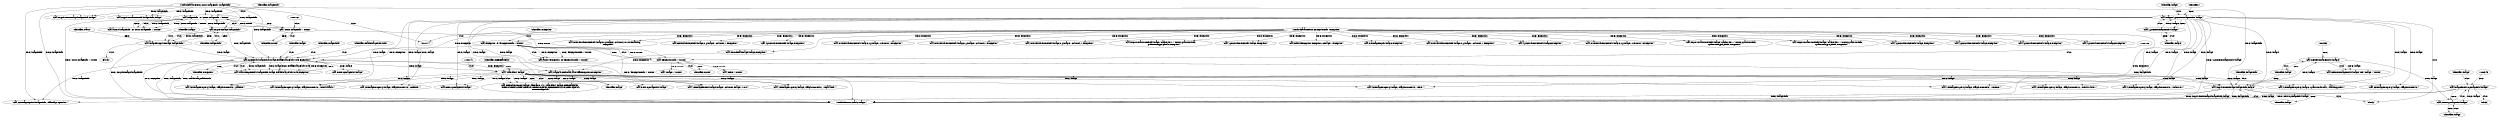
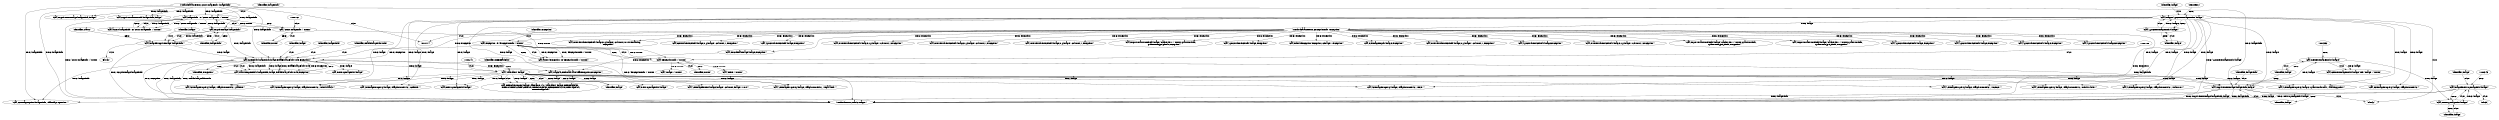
  digraph {
    n1 [label="(Call,image=DestroyImageList(image))"]
    n2 [label="(Call,DestroyImageList(image))"]
    n3 [label="(Block,)"]
    n4 [label="(MethodReturn,static Image *)"]
    n5 [label="(Identifier,image)"]
    n6 [label="(Call,GetNextImageInList(image))"]
    n7 [label="(Call,GetNextImageInList(image) == (Image *) NULL)"]
    n8 [label="(Identifier,image)"]
    n9 [label="(Call,SyncNextImageInList(image))"]
    n10 [label="(Call,image=SyncNextImageInList(image))"]
    n11 [label="(Identifier,image)"]
    n12 [label="(Call,AcquireNextImage(image_info,image))"]
    n13 [label="(Call,GetImageOption(image_info,\"tiff:exif-properties\"))"]
    n14 [label="(Block,)"]
    n15 [label="(Identifier,image)"]
    n16 [label="(Call,OpenBlob(image_info,image,ReadBinaryBlobMode,exception))"]
    n17 [label="(Call,(thandle_t) image)"]
    n18 [label="(Identifier,exception)"]
    n19 [label="(Call,status=OpenBlob(image_info,image,ReadBinaryBlobMode,exception))"]
    n20 [label="(Call,MagickSetThreadValue(tiff_exception,exception))"]
    n21 [label="(Call,DestroyImageList(image))"]
    n22 [label="(Call,SetImageProperty(image,\"tiff:photometric\",\"CIELAB\"))"]
    n23 [label="(Call,DestroyImageList(image))"]
    n24 [label="(Call,SetImageExtent(image,image->columns,image->rows))"]
    n25 [label="(Call,TIFFClientOpen(image->filename,\"rb\",(thandle_t) image,TIFFReadBlob,\n    TIFFWriteBlob,TIFFSeekBlob,TIFFCloseBlob,TIFFGetBlobSize,TIFFMapBlob,\n    TIFFUnmapBlob))"]
    n26 [label="(Call,SetImageProperty(image,\"tiff:photometric\",\"RGB\"))"]
    n27 [label="(Identifier,image)"]
    n28 [label="(Call,SetImageProperty(image,\"tiff:photometric\",\"YCBCR\"))"]
    n29 [label="(Call,SetImageProperty(image,\"tiff:photometric\",\"min-is-white\"))"]
    n30 [label="(Call,DestroyImageList(image))"]
    n31 [label="(Call,SetImageProperty(image,\"tiff:photometric\",\"unknown\"))"]
    n32 [label="(Call,SetImageProperty(image,\"quantum:format\",\"floating-point\"))"]
    n33 [label="(Call,GetImageProperty(image,\"tiff:photometric\"))"]
    n34 [label="(Call,SetImageProperty(image,\"tiff:photometric\",\"separated\"))"]
    n35 [label="(Call,SetImageProperty(image,\"tiff:photometric\",\"palette\"))"]
    n36 [label="(Call,SetImageProperty(image,\"tiff:photometric\",\"min-is-black\"))"]
    n37 [label="(Call,AcquireImage(image_info))"]
    n38 [label="(Call,image=AcquireImage(image_info))"]
    n39 [label="(Identifier,image_info)"]
    n40 [label="(Block,)"]
    n41 [label="(Call,image_info != (const ImageInfo *) NULL)"]
    n42 [label="(Call,(const ImageInfo *) NULL)"]
    n43 [label="(Call,assert(image_info != (const ImageInfo *) NULL))"]
    n44 [label="(Call,(ExceptionInfo *) NULL)"]
    n45 [label="(Identifier,NULL)"]
    n46 [label="(MethodParameterIn,const ImageInfo *image_info)"]
    n47 [label="(Call,AcquireNextImage(image_info,image))"]
    n48 [label="(Call,AcquireQuantumInfo(image_info,image))"]
    1000114
    n50 [label="(Call,exception != (ExceptionInfo *) NULL)"]
    n51 [label="(Call,(Image *) NULL)"]
    n52 [label="(Call,(TIFF *) NULL)"]
    n53 [label="(Identifier,NULL)"]
    n54 [label="(Call,assert(exception != (ExceptionInfo *) NULL))"]
    n55 [label="(MethodParameterIn,ExceptionInfo *exception)"]
    n56 [label="(Call,QueueAuthenticPixels(image,0,y,image->columns,1,exception))"]
    n57 [label="(Call,QueueAuthenticPixels(image,0,y,image->columns,1,exception))"]
    n58 [label="(Call,QueueAuthenticPixels(image,0,y,image->columns,1,exception))"]
    n59 [label="(Call,ImportQuantumPixels(image,(CacheView *) NULL,quantum_info,\n            quantum_type,pixels,exception))"]
    n60 [label="(Call,SyncAuthenticPixels(image,exception))"]
    n61 [label="(Call,InheritException(exception,&image->exception))"]
    n62 [label="(Call,GetImageDepth(image,exception))"]
    n63 [label="(Call,QueueAuthenticPixels(image,0,y,image->columns,1,exception))"]
    n64 [label="(Call,SyncAuthenticPixels(image,exception))"]
    n65 [label="(Call,QueueAuthenticPixels(image,0,y,image->columns,1,exception))"]
    n66 [label="(Call,ImportQuantumPixels(image,(CacheView *) NULL,quantum_info,\n            quantum_type,pixels,exception))"]
    n67 [label="(Call,ImportQuantumPixels(image,(CacheView *) NULL,quantum_info,\n              quantum_type,pixels,exception))"]
    n68 [label="(Call,SyncAuthenticPixels(image,exception))"]
    n69 [label="(Call,SyncAuthenticPixels(image,exception))"]
    n70 [label="(Call,SyncAuthenticPixels(image,exception))"]
    n71 [label="(Call,SyncAuthenticPixels(image,exception))"]
    n72 [label="(Call,QueueAuthenticPixels(image,0,y,image->columns,rows_remaining,\n            exception))"]
    n73 [label="(Call,GetAuthenticPixels(image,0,y,image->columns,1,exception))"]
    n74 [label="(Call,SyncAuthenticPixels(image,exception))"]
    n75 [label="(Call,DecodeLabImage(image,exception))"]
    n76 [label="(Identifier,status)"]
    n77 [label="(Identifier,image_info)"]
    n78 [label="(Identifier,image_info)"]
    n79 [label="(Identifier,image)"]
    n80 [label="(Identifier,image)"]
    n81 [label="(Identifier,TIFFReadBlob)"]
    n82 [label="(Identifier,image_info)"]
    n83 [label="(Identifier,ReadBinaryBlobMode)"]
    n84 [label="(Identifier,i)"]
    n85 [label="(Identifier,image)"]
    n86 [label="(Identifier,exception)"]
    n87 [label="(Identifier,image)"]
    1000343
    1000332
    1000161
    1000188
    1000241
    n1 -> n2 [label="CFG: "]
    n1 -> n3 [label="AST: "]
    n1 -> n4 [label="DDG: DestroyImageList(image)"]
    n1 -> n4 [label="DDG: image"]
    n2 -> n1 [label="AST: "]
    n2 -> n1 [label="DDG: image"]
    n2 -> n5 [label="CFG: "]
    n5 -> n2 [label="AST: "]
    n6 -> n2 [label="DDG: image"]
    n6 -> n7 [label="AST: "]
    n6 -> n7 [label="DDG: image"]
    n6 -> n8 [label="CFG: "]
    n8 -> n6 [label="AST: "]
    n8 -> n12 [label="CFG: "]
    n9 -> n10 [label="AST: "]
    n9 -> n10 [label="DDG: image"]
    n9 -> n11 [label="CFG: "]
    n10 -> n4 [label="DDG: SyncNextImageInList(image)"]
    n10 -> n9 [label="CFG: "]
    n10 -> n12 [label="DDG: image"]
    n10 -> n14 [label="AST: "]
    n10 -> n22 [label="DDG: image"]
    n10 -> n23 [label="DDG: image"]
-   n10 -> n24 [label="DDG: image"]
+   n10 -> n55 [label="DDG: image"]
    n10 -> n26 [label="DDG: image"]
    n10 -> n28 [label="DDG: image"]
    n10 -> n29 [label="DDG: image"]
    n10 -> n31 [label="DDG: image"]
    n10 -> n32 [label="DDG: image"]
    n10 -> n33 [label="DDG: image"]
    n10 -> n34 [label="DDG: image"]
    n10 -> n35 [label="DDG: image"]
    n10 -> n36 [label="DDG: image"]
    n11 -> n9 [label="AST: "]
    n12 -> n4 [label="DDG: AcquireNextImage(image_info,image)"]
    n12 -> n4 [label="DDG: image_info"]
    n12 -> n6 [label="DDG: image"]
    n12 -> n13 [label="DDG: image_info"]
    n12 -> n14 [label="AST: "]
    n12 -> n15 [label="CFG: "]
    n15 -> n12 [label="AST: "]
    n16 -> n4 [label="DDG: exception"]
    n16 -> n4 [label="DDG: image_info"]
    n16 -> n4 [label="DDG: ReadBinaryBlobMode"]
    n16 -> n12 [label="DDG: image_info"]
    n16 -> n13 [label="DDG: image_info"]
    n16 -> n17 [label="DDG: image"]
    n16 -> n18 [label="CFG: "]
    n16 -> n19 [label="AST: "]
    n16 -> n19 [label="DDG: image_info"]
    n16 -> n19 [label="DDG: image"]
    n16 -> n19 [label="DDG: ReadBinaryBlobMode"]
    n16 -> n19 [label="DDG: exception"]
    n16 -> n20 [label="DDG: exception"]
    n16 -> n21 [label="DDG: image"]
    n17 -> n12 [label="DDG: image"]
    n17 -> n22 [label="DDG: image"]
    n17 -> n23 [label="DDG: image"]
    n17 -> n24 [label="DDG: image"]
    n17 -> n25 [label="AST: "]
    n17 -> n25 [label="DDG: image"]
    n17 -> n26 [label="DDG: image"]
    n17 -> n27 [label="CFG: "]
    n17 -> n28 [label="DDG: image"]
    n17 -> n29 [label="DDG: image"]
    n17 -> n30 [label="DDG: image"]
    n17 -> n31 [label="DDG: image"]
    n17 -> n32 [label="DDG: image"]
    n17 -> n33 [label="DDG: image"]
    n17 -> n34 [label="DDG: image"]
    n17 -> n35 [label="DDG: image"]
    n17 -> n36 [label="DDG: image"]
    n18 -> n16 [label="AST: "]
    n19 -> n16 [label="CFG: "]
    n27 -> n17 [label="AST: "]
    n37 -> n16 [label="DDG: image_info"]
    n37 -> n38 [label="AST: "]
    n37 -> n38 [label="DDG: image_info"]
    n37 -> n39 [label="CFG: "]
    n38 -> n4 [label="DDG: AcquireImage(image_info)"]
    n38 -> n16 [label="DDG: image"]
    n38 -> n37 [label="CFG: "]
    n38 -> n40 [label="AST: "]
    n39 -> n37 [label="AST: "]
    n41 -> n4 [label="DDG: (const ImageInfo *) NULL"]
    n41 -> n37 [label="DDG: image_info"]
    n41 -> n42 [label="CFG: "]
    n41 -> n43 [label="AST: "]
    n41 -> n43 [label="DDG: image_info"]
    n41 -> n43 [label="DDG: (const ImageInfo *) NULL"]
    n42 -> n41 [label="AST: "]
    n42 -> n41 [label="DDG: NULL"]
    n42 -> n44 [label="DDG: NULL"]
    n42 -> n45 [label="CFG: "]
    n43 -> n41 [label="CFG: "]
    n44 -> n50 [label="AST: "]
    n44 -> n50 [label="DDG: NULL"]
    n44 -> n51 [label="DDG: NULL"]
    n44 -> n52 [label="DDG: NULL"]
    n44 -> n53 [label="CFG: "]
    n45 -> n42 [label="AST: "]
    n46 -> n4 [label="DDG: image_info"]
    n46 -> n12 [label="DDG: image_info"]
    n46 -> n13 [label="DDG: image_info"]
    n46 -> n16 [label="DDG: image_info"]
    n46 -> n37 [label="DDG: image_info"]
    n46 -> n41 [label="DDG: image_info"]
    n46 -> n47 [label="DDG: image_info"]
    n46 -> n48 [label="DDG: image_info"]
    n46 -> 1000114 [label="AST: "]
    n50 -> n4 [label="DDG: (ExceptionInfo *) NULL"]
    n50 -> n16 [label="DDG: exception"]
    n50 -> n44 [label="CFG: "]
    n50 -> n54 [label="AST: "]
    n50 -> n54 [label="DDG: exception"]
    n50 -> n54 [label="DDG: (ExceptionInfo *) NULL"]
    n53 -> n44 [label="AST: "]
+   n54 -> n50 [label="CFG: "]
    n55 -> n4 [label="DDG: exception"]
    n55 -> n16 [label="DDG: exception"]
    n55 -> 1000114 [label="AST: "]
    n55 -> n50 [label="DDG: exception"]
    n55 -> n56 [label="DDG: exception"]
    n55 -> n57 [label="DDG: exception"]
    n55 -> n58 [label="DDG: exception"]
    n55 -> n59 [label="DDG: exception"]
    n55 -> n60 [label="DDG: exception"]
    n55 -> n61 [label="DDG: exception"]
    n55 -> n62 [label="DDG: exception"]
    n55 -> n63 [label="DDG: exception"]
    n55 -> n64 [label="DDG: exception"]
    n55 -> n65 [label="DDG: exception"]
    n55 -> n66 [label="DDG: exception"]
    n55 -> n67 [label="DDG: exception"]
    n55 -> n68 [label="DDG: exception"]
    n55 -> n69 [label="DDG: exception"]
    n55 -> n70 [label="DDG: exception"]
    n55 -> n71 [label="DDG: exception"]
    n55 -> n72 [label="DDG: exception"]
    n55 -> n73 [label="DDG: exception"]
    n55 -> n74 [label="DDG: exception"]
    n55 -> n75 [label="DDG: exception"]
    n75 -> n20 [label="DDG: exception"]
    n76 -> n38 [label="CFG: "]
    n77 -> n12 [label="AST: "]
    n78 -> n41 [label="AST: "]
    n79 -> n16 [label="AST: "]
    n80 -> n1 [label="AST: "]
    n81 -> n17 [label="CFG: "]
    n82 -> n16 [label="AST: "]
    n83 -> n16 [label="AST: "]
    n84 -> n10 [label="CFG: "]
    n85 -> n10 [label="AST: "]
    n86 -> n50 [label="AST: "]
    n87 -> n38 [label="AST: "]
    1000343 -> n1 [label="CFG: "]
    1000332 -> n6 [label="CFG: "]
    1000161 -> n42 [label="AST: "]
    1000188 -> n44 [label="AST: "]
    1000241 -> n17 [label="AST: "]
  }
